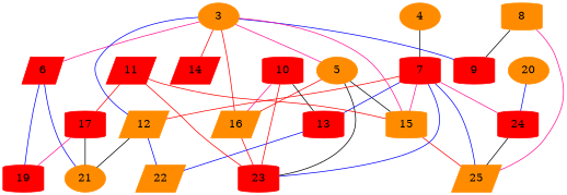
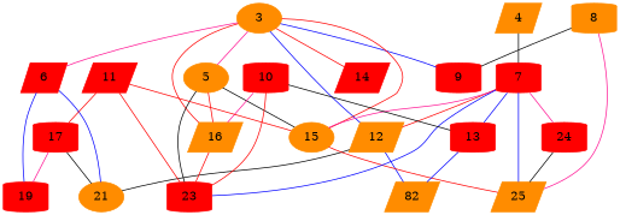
  graph {
    node [color=darkorange shape=cylinder style=filled]
    edge [color=blue weight=1.0]
    3 [shape=ellipse]
    5 [shape=ellipse]
    6 [color=red shape=parallelogram]
    9 [color=red]
    12 [shape=parallelogram]
    14 [color=red shape=parallelogram]
-   15
+   15 [shape=ellipse]
    16 [shape=parallelogram]
    23 [color=red]
    19 [color=red]
    21 [shape=ellipse]
-   22 [shape=parallelogram]
+   22 [shape=parallelogram label=82]
    25 [shape=parallelogram]
-   4 [shape=ellipse]
+   4 [shape=parallelogram]
    7 [color=red]
    13 [color=red]
    24 [color=red]
    8
    10 [color=red]
    11 [color=red shape=parallelogram]
    17 [color=red]
-   20 [shape=ellipse]
    3 -- 5 [color=deeppink]
    3 -- 6 [color=deeppink weight=2.0]
    3 -- 9
    3 -- 12
    3 -- 14 [color=red]
-   3 -- 15 [color=deeppink]
+   3 -- 15 [color=red]
    3 -- 16 [color=red]
    5 -- 15 [color=black]
    5 -- 16 [color=red]
    5 -- 23 [color=black]
    6 -- 19
    6 -- 21
    12 -- 21 [color=black]
    12 -- 22
    15 -- 25 [color=red weight=2.0]
    16 -- 23 [color=red]
    4 -- 7 [color=black]
    7 -- 12 [color=red]
    7 -- 15 [color=deeppink]
    7 -- 23
    7 -- 25
    7 -- 13
    7 -- 24 [color=deeppink]
    13 -- 22
    24 -- 25 [color=black]
    8 -- 9 [color=black]
    8 -- 25 [color=deeppink]
    10 -- 16 [color=deeppink]
    10 -- 23 [color=red]
    10 -- 13 [color=black]
    11 -- 15 [color=red]
    11 -- 23 [color=red weight=2.0]
    11 -- 17 [color=red weight=2.0]
    17 -- 19 [color=deeppink]
    17 -- 21 [color=black]
-   20 -- 24
  }
